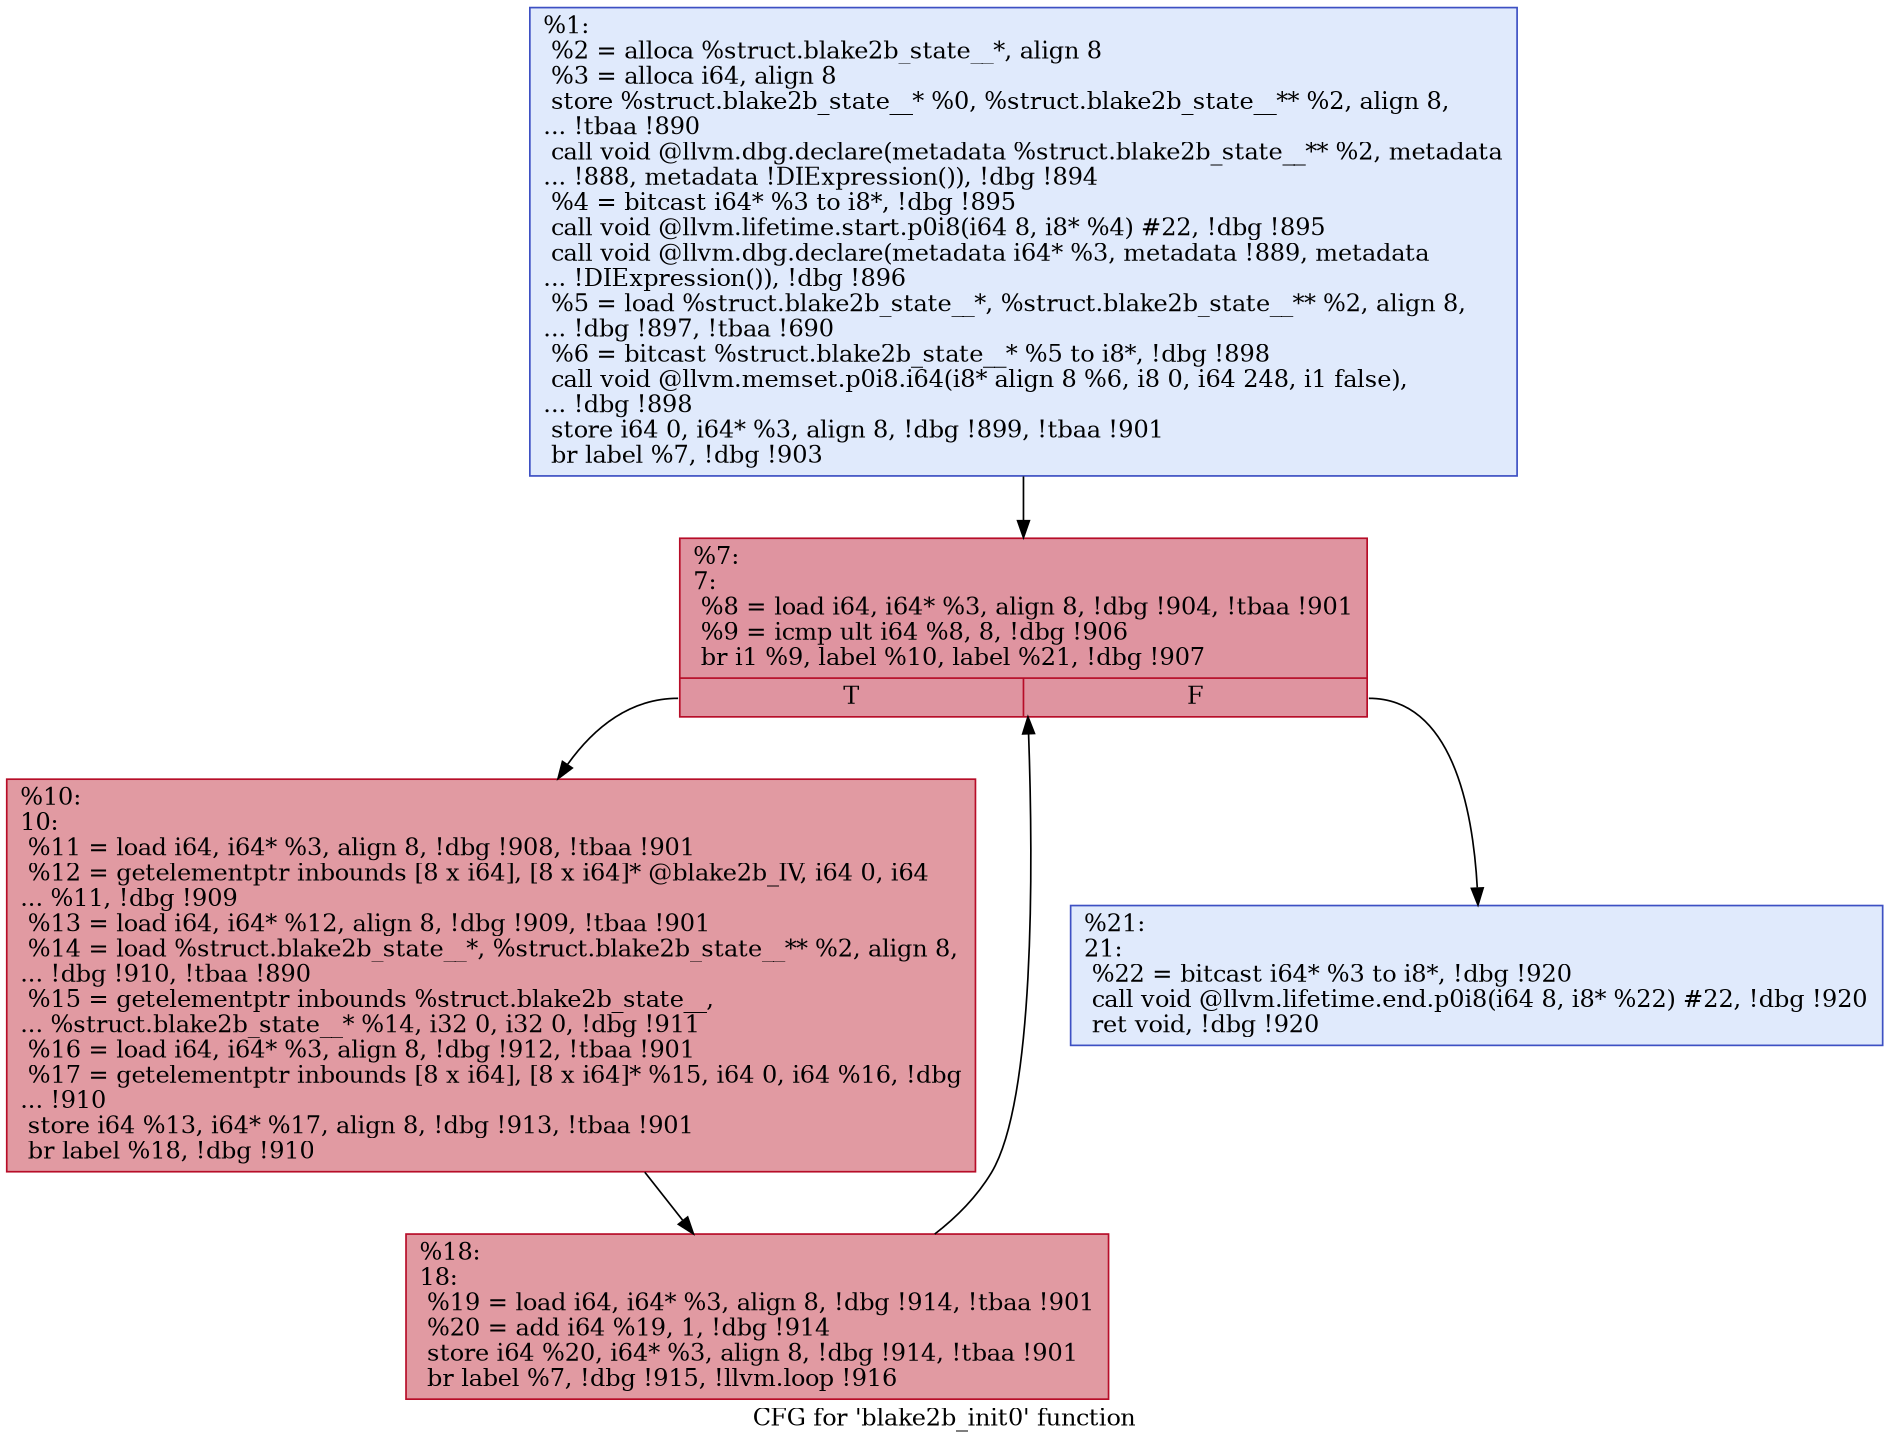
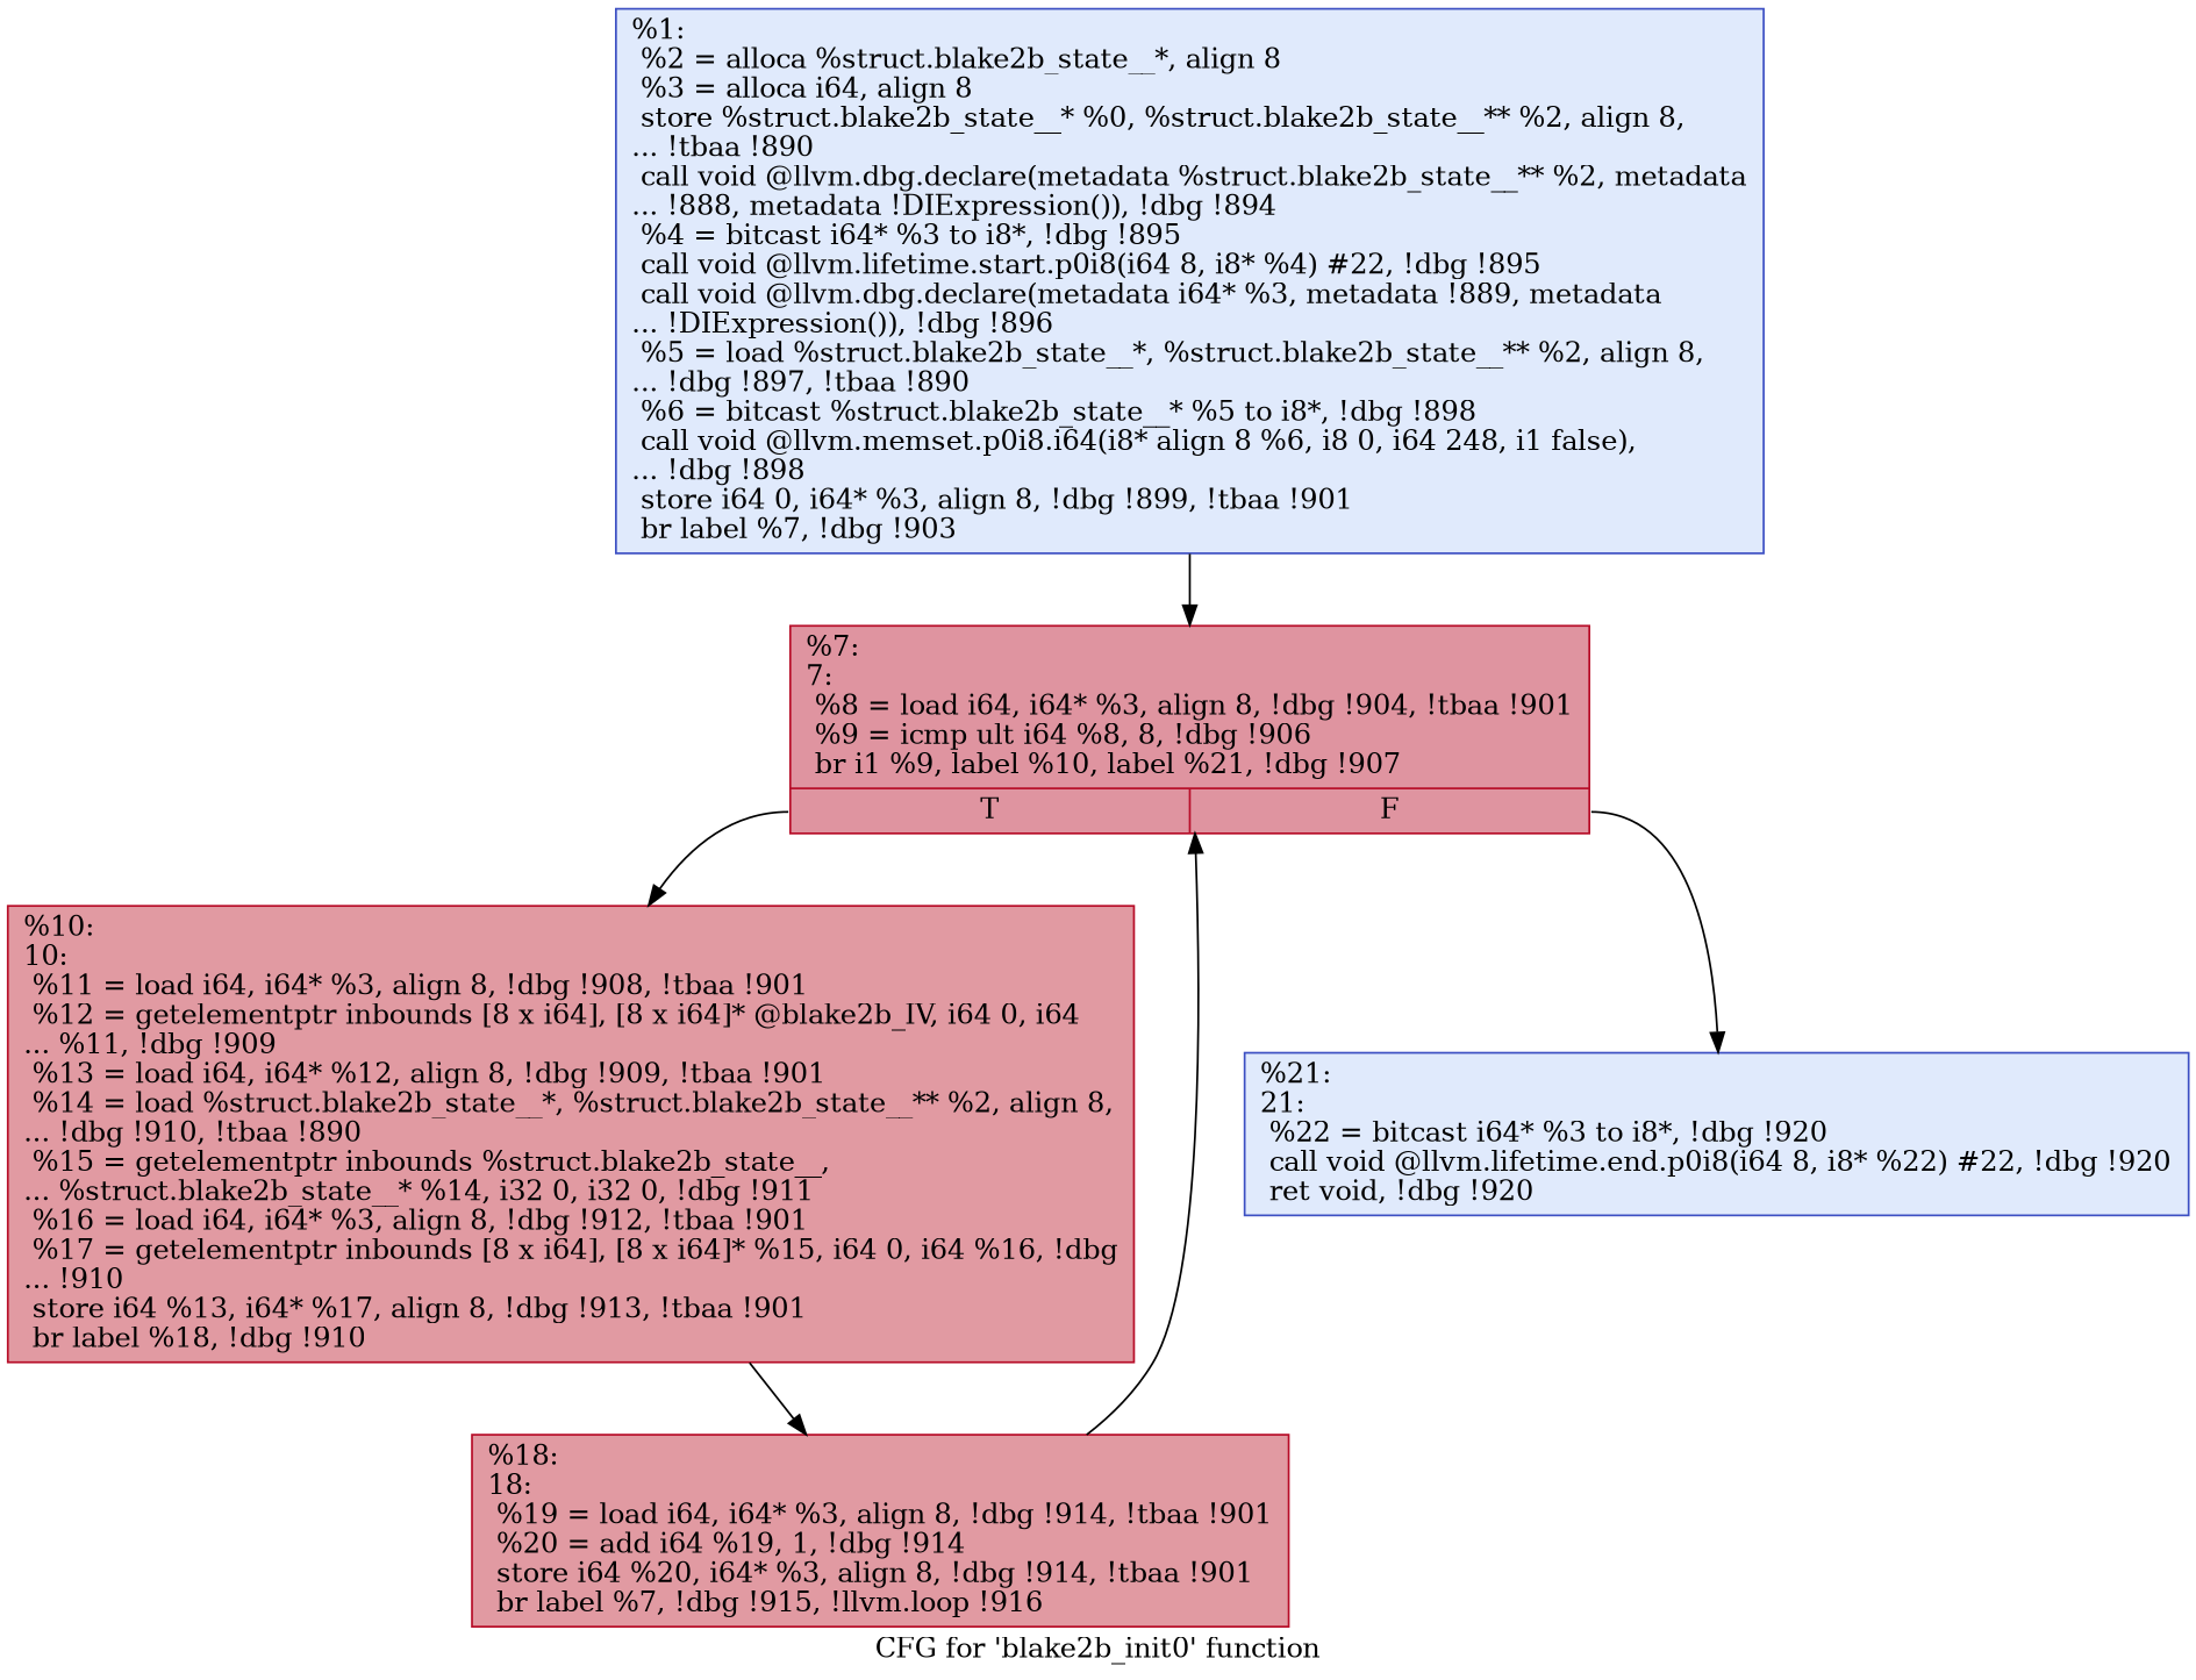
  digraph {
    label="CFG for 'blake2b_init0' function"
    node [color="#b70d28ff" fillcolor="#b9d0f970" shape=record style=filled]
-   n1 [color="#3d50c3ff" label="{%1:\l  %2 = alloca %struct.blake2b_state__*, align 8\l  %3 = alloca i64, align 8\l  store %struct.blake2b_state__* %0, %struct.blake2b_state__** %2, align 8,\l... !tbaa !890\l  call void @llvm.dbg.declare(metadata %struct.blake2b_state__** %2, metadata\l... !888, metadata !DIExpression()), !dbg !894\l  %4 = bitcast i64* %3 to i8*, !dbg !895\l  call void @llvm.lifetime.start.p0i8(i64 8, i8* %4) #22, !dbg !895\l  call void @llvm.dbg.declare(metadata i64* %3, metadata !889, metadata\l... !DIExpression()), !dbg !896\l  %5 = load %struct.blake2b_state__*, %struct.blake2b_state__** %2, align 8,\l... !dbg !897, !tbaa !690\l  %6 = bitcast %struct.blake2b_state__* %5 to i8*, !dbg !898\l  call void @llvm.memset.p0i8.i64(i8* align 8 %6, i8 0, i64 248, i1 false),\l... !dbg !898\l  store i64 0, i64* %3, align 8, !dbg !899, !tbaa !901\l  br label %7, !dbg !903\l}"]
+   n1 [color="#3d50c3ff" label="{%1:\l  %2 = alloca %struct.blake2b_state__*, align 8\l  %3 = alloca i64, align 8\l  store %struct.blake2b_state__* %0, %struct.blake2b_state__** %2, align 8,\l... !tbaa !890\l  call void @llvm.dbg.declare(metadata %struct.blake2b_state__** %2, metadata\l... !888, metadata !DIExpression()), !dbg !894\l  %4 = bitcast i64* %3 to i8*, !dbg !895\l  call void @llvm.lifetime.start.p0i8(i64 8, i8* %4) #22, !dbg !895\l  call void @llvm.dbg.declare(metadata i64* %3, metadata !889, metadata\l... !DIExpression()), !dbg !896\l  %5 = load %struct.blake2b_state__*, %struct.blake2b_state__** %2, align 8,\l... !dbg !897, !tbaa !890\l  %6 = bitcast %struct.blake2b_state__* %5 to i8*, !dbg !898\l  call void @llvm.memset.p0i8.i64(i8* align 8 %6, i8 0, i64 248, i1 false),\l... !dbg !898\l  store i64 0, i64* %3, align 8, !dbg !899, !tbaa !901\l  br label %7, !dbg !903\l}"]
    n2 [fillcolor="#b70d2870" label="{%7:\l7:                                                \l  %8 = load i64, i64* %3, align 8, !dbg !904, !tbaa !901\l  %9 = icmp ult i64 %8, 8, !dbg !906\l  br i1 %9, label %10, label %21, !dbg !907\l|{<s0>T|<s1>F}}"]
    n3 [fillcolor="#bb1b2c70" label="{%10:\l10:                                               \l  %11 = load i64, i64* %3, align 8, !dbg !908, !tbaa !901\l  %12 = getelementptr inbounds [8 x i64], [8 x i64]* @blake2b_IV, i64 0, i64\l... %11, !dbg !909\l  %13 = load i64, i64* %12, align 8, !dbg !909, !tbaa !901\l  %14 = load %struct.blake2b_state__*, %struct.blake2b_state__** %2, align 8,\l... !dbg !910, !tbaa !890\l  %15 = getelementptr inbounds %struct.blake2b_state__,\l... %struct.blake2b_state__* %14, i32 0, i32 0, !dbg !911\l  %16 = load i64, i64* %3, align 8, !dbg !912, !tbaa !901\l  %17 = getelementptr inbounds [8 x i64], [8 x i64]* %15, i64 0, i64 %16, !dbg\l... !910\l  store i64 %13, i64* %17, align 8, !dbg !913, !tbaa !901\l  br label %18, !dbg !910\l}"]
    n4 [color="#3d50c3ff" label="{%21:\l21:                                               \l  %22 = bitcast i64* %3 to i8*, !dbg !920\l  call void @llvm.lifetime.end.p0i8(i64 8, i8* %22) #22, !dbg !920\l  ret void, !dbg !920\l}"]
    n5 [fillcolor="#bb1b2c70" label="{%18:\l18:                                               \l  %19 = load i64, i64* %3, align 8, !dbg !914, !tbaa !901\l  %20 = add i64 %19, 1, !dbg !914\l  store i64 %20, i64* %3, align 8, !dbg !914, !tbaa !901\l  br label %7, !dbg !915, !llvm.loop !916\l}"]
    n1 -> n2
    n2 -> n3 [tailport=s0]
    n2 -> n4 [tailport=s1]
    n3 -> n5
    n5 -> n2
  }
